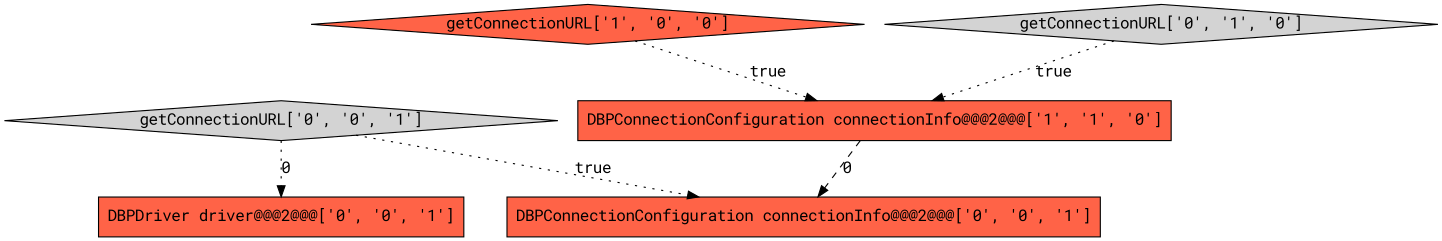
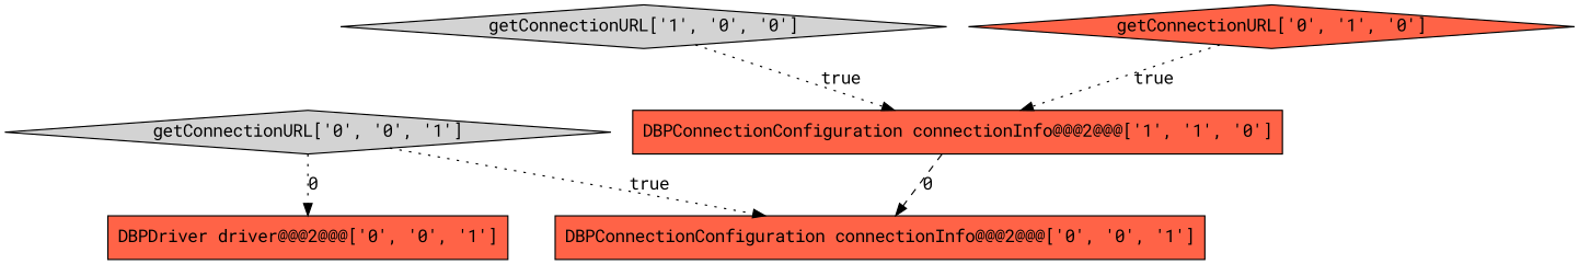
  digraph {
    fontname="Roboto Mono"
    node [fillcolor=lightgray fontname="Roboto Mono" shape=diamond style=filled]
    edge [fontname="Roboto Mono" style=dotted]
    n1 [label="getConnectionURL['0', '0', '1']"]
    n2 [fillcolor=tomato label="DBPConnectionConfiguration connectionInfo@@@2@@@['0', '0', '1']" shape=box]
    n3 [fillcolor=tomato label="DBPDriver driver@@@2@@@['0', '0', '1']" shape=box]
-   n4 [fillcolor=tomato label="getConnectionURL['1', '0', '0']"]
+   n4 [label="getConnectionURL['1', '0', '0']"]
    n5 [fillcolor=tomato label="DBPConnectionConfiguration connectionInfo@@@2@@@['1', '1', '0']" shape=box]
-   n6 [label="getConnectionURL['0', '1', '0']"]
+   n6 [fillcolor=tomato label="getConnectionURL['0', '1', '0']"]
    n1 -> n2 [label=true]
    n1 -> n3 [label=0]
    n4 -> n5 [label=true]
    n5 -> n2 [label=0 style=dashed]
    n6 -> n5 [label=true]
  }
